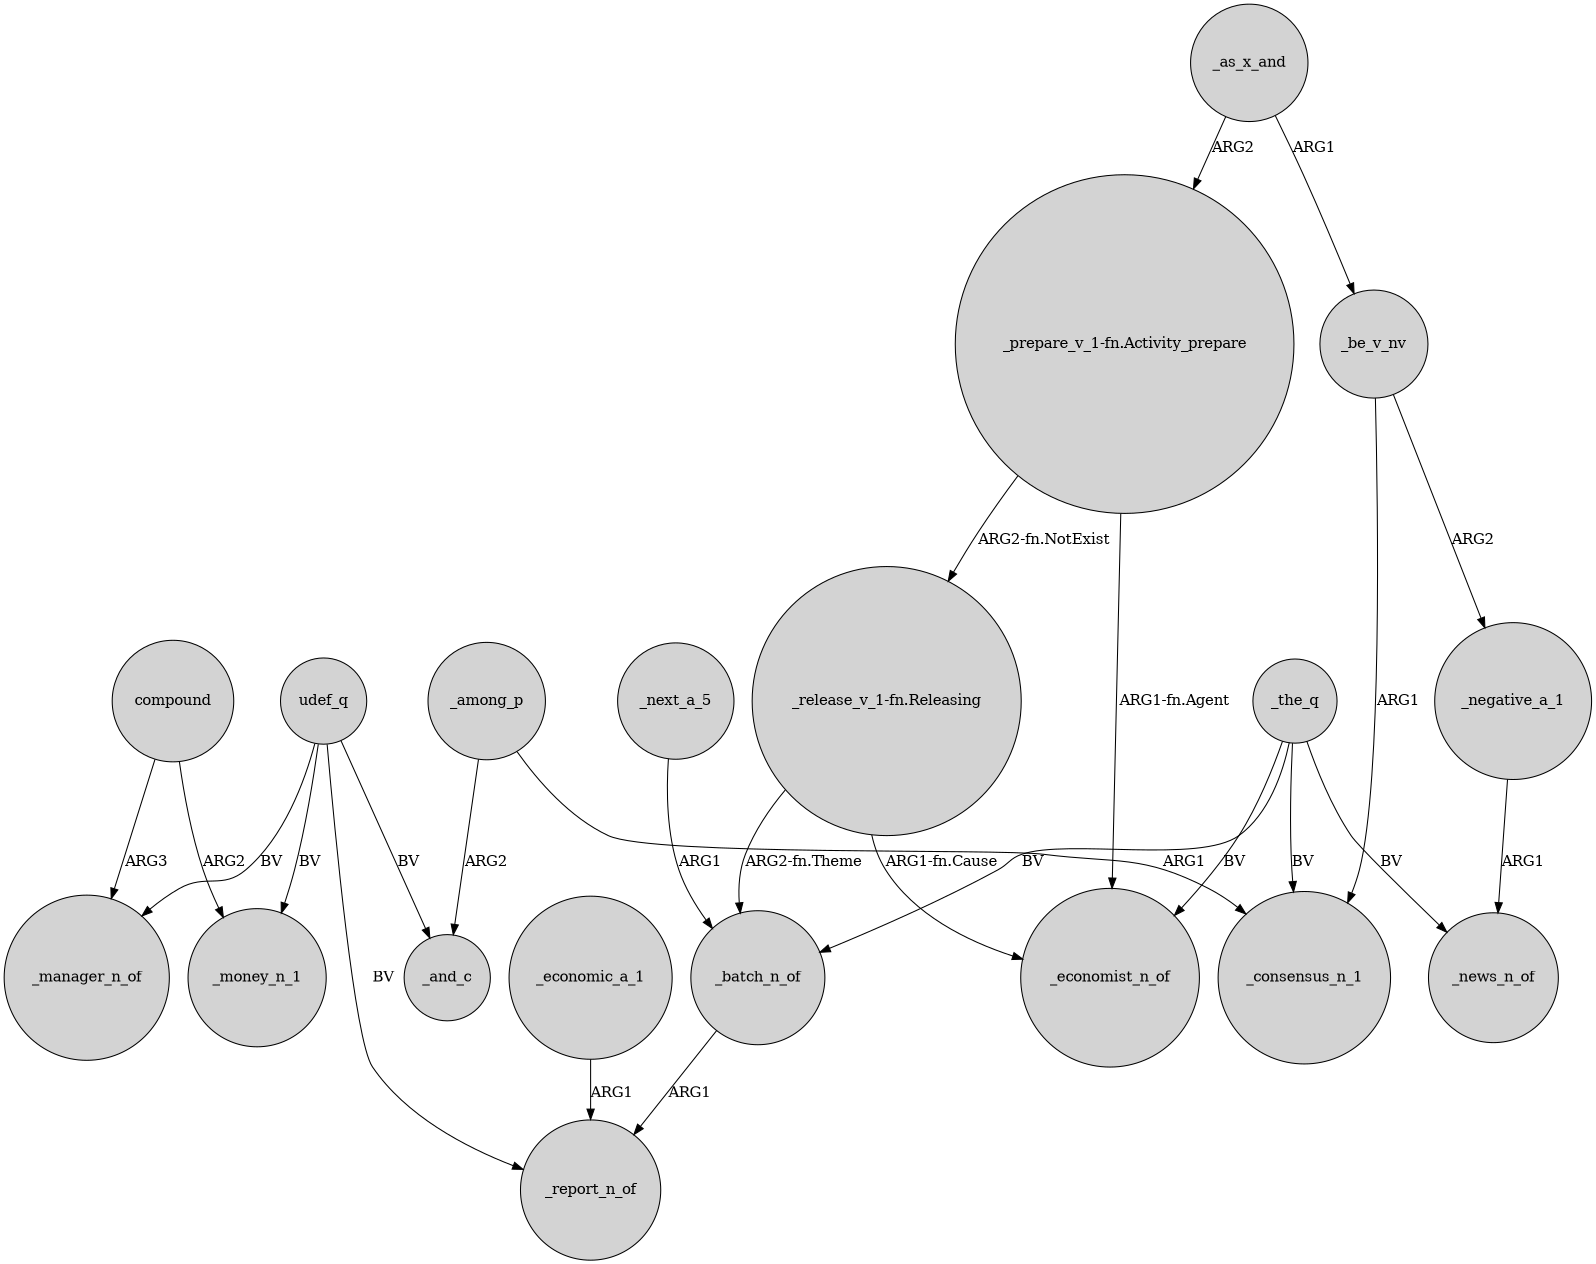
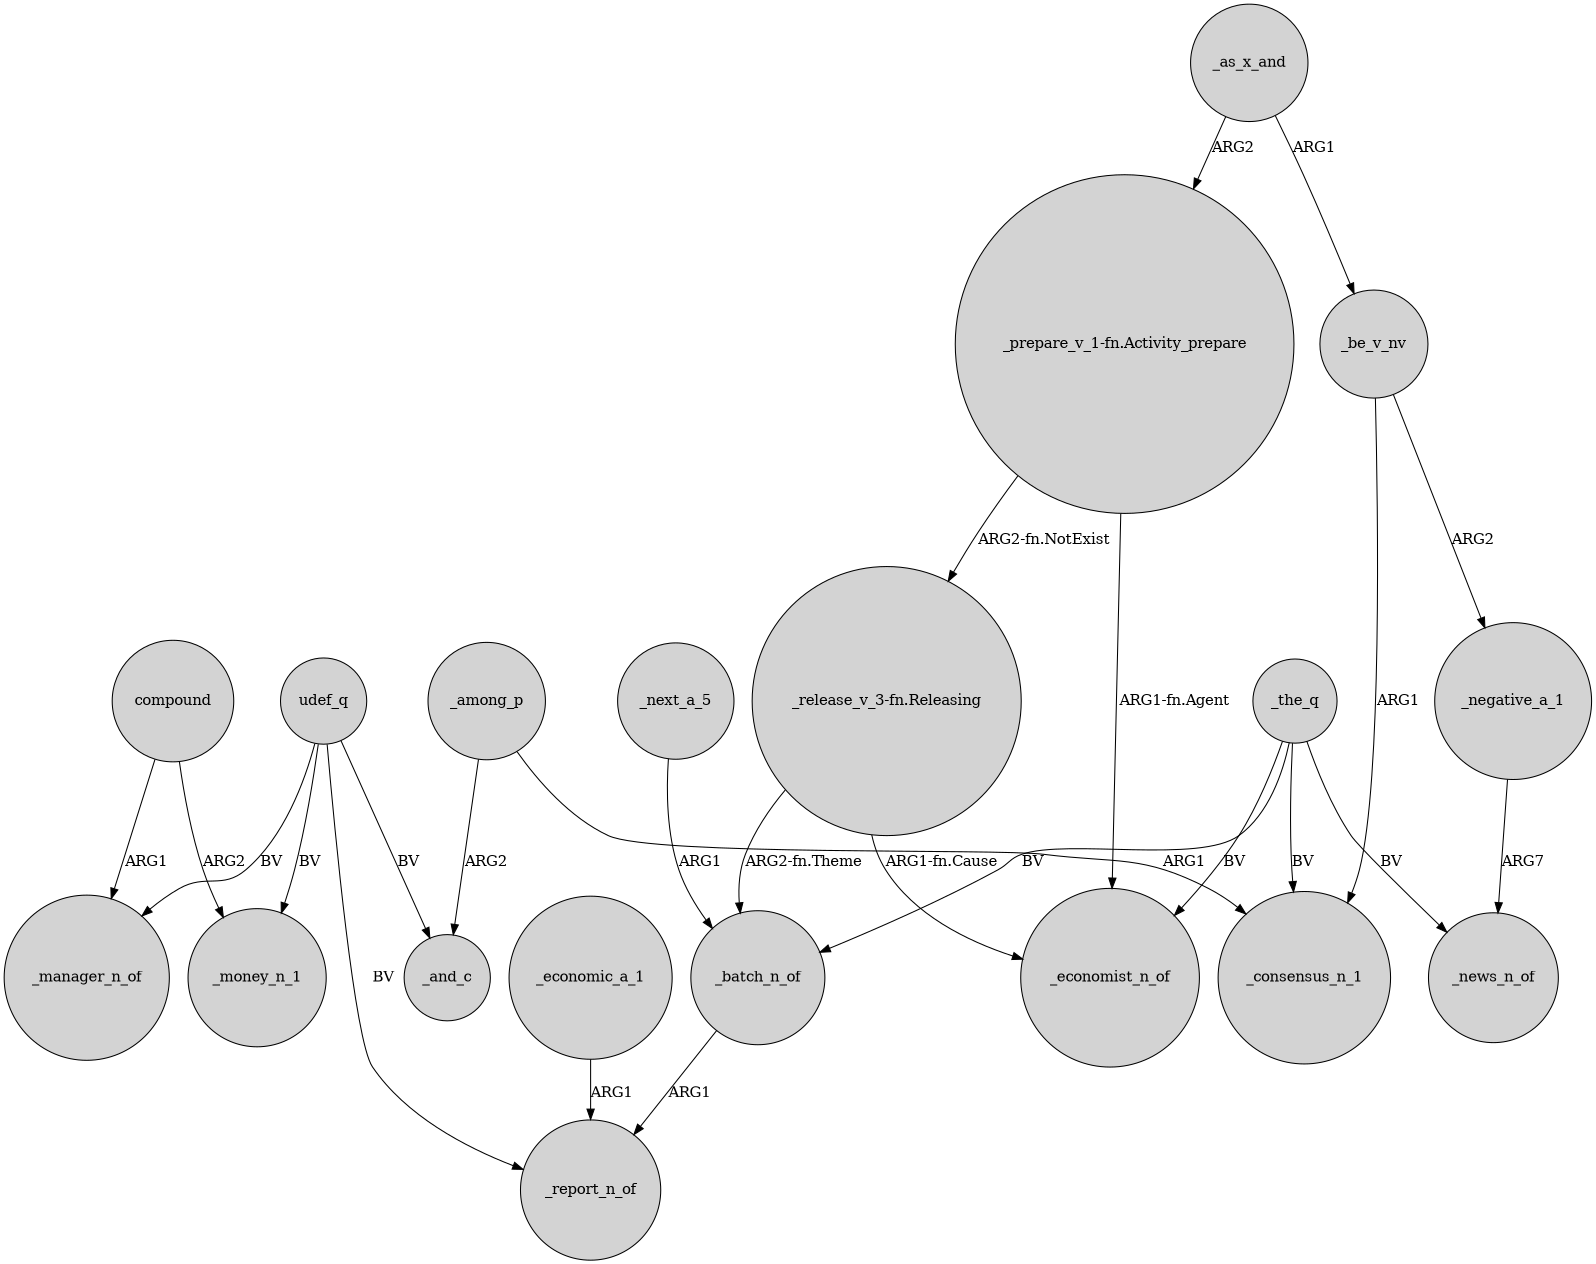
  digraph {
    node [shape=circle style=filled]
    udef_q
    _money_n_1
    _manager_n_of
    _report_n_of
    _and_c
    compound
-   "_release_v_1-fn.Releasing"
+   "_release_v_1-fn.Releasing" [label="_release_v_3-fn.Releasing"]
    _batch_n_of
    n9 [label=_economist_n_of]
    _economic_a_1
    n11 [label=_as_x_and]
    "_prepare_v_1-fn.Activity_prepare"
    _be_v_nv
    _consensus_n_1
    _negative_a_1
    _the_q
    _news_n_of
    n18 [label=_next_a_5]
    _among_p
    udef_q -> _money_n_1 [label=BV]
    udef_q -> _manager_n_of [label=BV]
    udef_q -> _report_n_of [label=BV]
    udef_q -> _and_c [label=BV]
    compound -> _money_n_1 [label=ARG2]
-   compound -> _manager_n_of [label=ARG3]
+   compound -> _manager_n_of [label=ARG1]
    "_release_v_1-fn.Releasing" -> _batch_n_of [label="ARG2-fn.Theme"]
    "_release_v_1-fn.Releasing" -> n9 [label="ARG1-fn.Cause"]
    _batch_n_of -> _report_n_of [label=ARG1]
    _economic_a_1 -> _report_n_of [label=ARG1]
    n11 -> "_prepare_v_1-fn.Activity_prepare" [label=ARG2]
    n11 -> _be_v_nv [label=ARG1]
    "_prepare_v_1-fn.Activity_prepare" -> "_release_v_1-fn.Releasing" [label="ARG2-fn.NotExist"]
    "_prepare_v_1-fn.Activity_prepare" -> n9 [label="ARG1-fn.Agent"]
    _be_v_nv -> _consensus_n_1 [label=ARG1]
    _be_v_nv -> _negative_a_1 [label=ARG2]
-   _negative_a_1 -> _news_n_of [label=ARG1]
+   _negative_a_1 -> _news_n_of [label=ARG7]
    _the_q -> _batch_n_of [label=BV]
    _the_q -> n9 [label=BV]
    _the_q -> _consensus_n_1 [label=BV]
    _the_q -> _news_n_of [label=BV]
    n18 -> _batch_n_of [label=ARG1]
    _among_p -> _and_c [label=ARG2]
    _among_p -> _consensus_n_1 [label=ARG1]
  }
